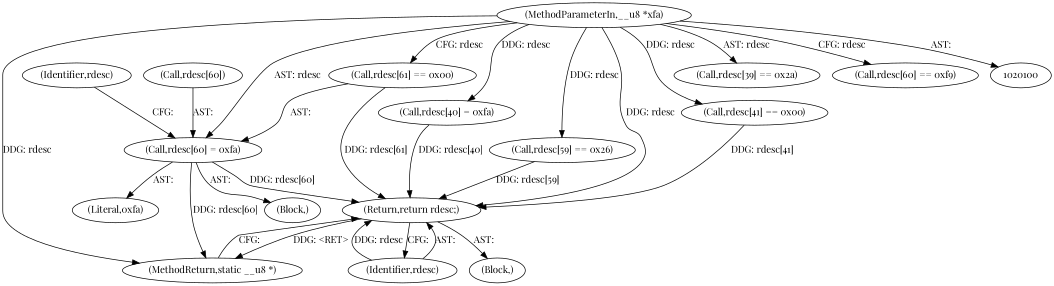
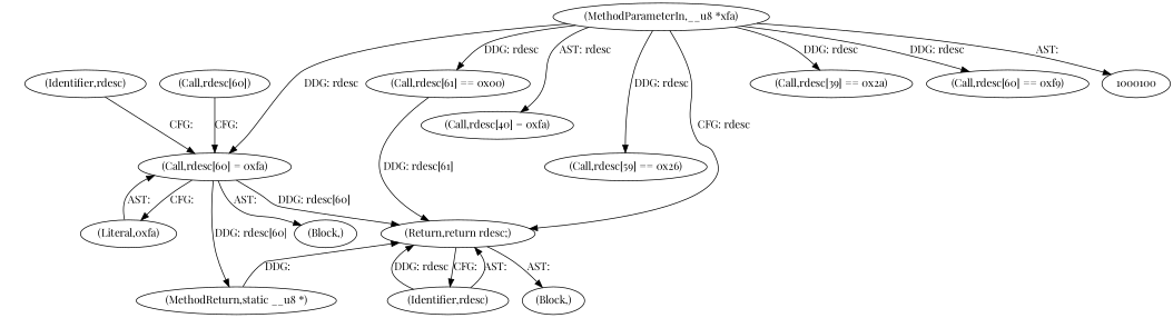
  digraph {
    fontname="Playfair Display"
    node [fontname="Playfair Display"]
    edge [fontname="Playfair Display"]
    n1 [label="(Call,rdesc[60] = 0xfa)"]
    n2 [label="(Return,return rdesc;)"]
    n3 [label="(Block,)"]
    n4 [label="(Literal,0xfa)"]
    n5 [label="(MethodReturn,static __u8 *)"]
    n6 [label="(Block,)"]
    n7 [label="(Identifier,rdesc)"]
    n8 [label="(MethodParameterIn,__u8 *xfa)"]
-   n9 [label="(Call,rdesc[41] == 0x00)"]
    n10 [label="(Call,rdesc[40] = 0xfa)"]
    n11 [label="(Call,rdesc[61] == 0x00)"]
    n12 [label="(Call,rdesc[39] == 0x2a)"]
    n13 [label="(Call,rdesc[60] == 0xf9)"]
    n14 [label="(Call,rdesc[59] == 0x26)"]
-   1000100 [label=1020100]
+   1000100
    n16 [label="(Identifier,rdesc)"]
    n17 [label="(Call,rdesc[60])"]
    n1 -> n2 [label="DDG: rdesc[60]"]
    n1 -> n3 [label="AST: "]
-   n1 -> n4 [label="AST: "]
+   n1 -> n4 [label="CFG: "]
    n1 -> n5 [label="DDG: rdesc[60]"]
-   n2 -> n5 [label="DDG: <RET>"]
    n2 -> n6 [label="AST: "]
    n2 -> n7 [label="CFG: "]
-   n11 -> n1 [label="AST: "]
-   n5 -> n2 [label="CFG: "]
+   n4 -> n1 [label="AST: "]
+   n5 -> n2 [label="DDG: "]
    n7 -> n2 [label="AST: "]
    n7 -> n2 [label="DDG: rdesc"]
-   n8 -> n1 [label="AST: rdesc"]
-   n8 -> n2 [label="DDG: rdesc"]
-   n8 -> n5 [label="DDG: rdesc"]
-   n8 -> n9 [label="DDG: rdesc"]
-   n8 -> n10 [label="DDG: rdesc"]
-   n8 -> n11 [label="CFG: rdesc"]
-   n8 -> n12 [label="AST: rdesc"]
-   n8 -> n13 [label="CFG: rdesc"]
+   n8 -> n1 [label="DDG: rdesc"]
+   n8 -> n2 [label="CFG: rdesc"]
+   n8 -> n10 [label="AST: rdesc"]
+   n8 -> n11 [label="DDG: rdesc"]
+   n8 -> n12 [label="DDG: rdesc"]
+   n8 -> n13 [label="DDG: rdesc"]
    n8 -> n14 [label="DDG: rdesc"]
    n8 -> 1000100 [label="AST: "]
-   n9 -> n2 [label="DDG: rdesc[41]"]
-   n10 -> n2 [label="DDG: rdesc[40]"]
    n11 -> n2 [label="DDG: rdesc[61]"]
-   n14 -> n2 [label="DDG: rdesc[59]"]
    n16 -> n1 [label="CFG: "]
-   n17 -> n1 [label="AST: "]
+   n17 -> n1 [label="CFG: "]
  }
